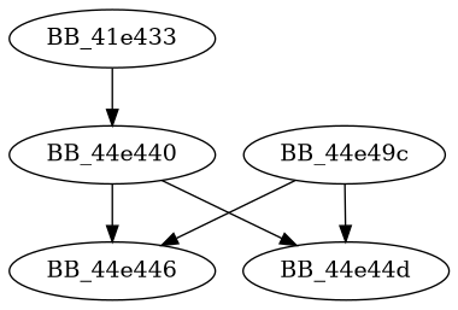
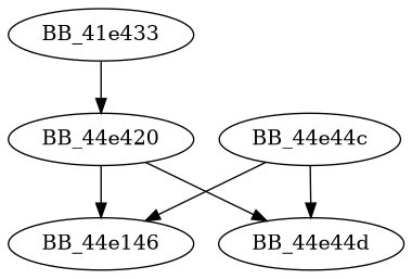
  digraph {
    n1 [label=BB_41e433]
-   BB_44e440
-   BB_44e446
+   BB_44e440 [label=BB_44e420]
+   BB_44e446 [label=BB_44e146]
    BB_44e44d
-   BB_44e44c [label=BB_44e49c]
+   BB_44e44c
    n1 -> BB_44e440
    BB_44e440 -> BB_44e446
    BB_44e440 -> BB_44e44d
    BB_44e44c -> BB_44e446
    BB_44e44c -> BB_44e44d
  }
